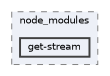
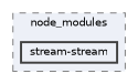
  digraph {
    compound=true
-   n1 [color=grey25 fillcolor="#edf0f7" fontname=Helvetica fontsize=10 height=0.2 label="get-stream" shape=box style="filled,bold" width=0.4]
+   n1 [color=grey25 fillcolor="#edf0f7" fontname=Helvetica fontsize=10 height=0.2 label="stream-stream" shape=box style="filled,bold" width=0.4]
    subgraph cluster_1 {
      bgcolor="#edf0f7"
      fontname=Helvetica
      fontsize=10
      label=node_modules
      pencolor=grey50
      style="filled,dashed"
      n1
    }
  }
